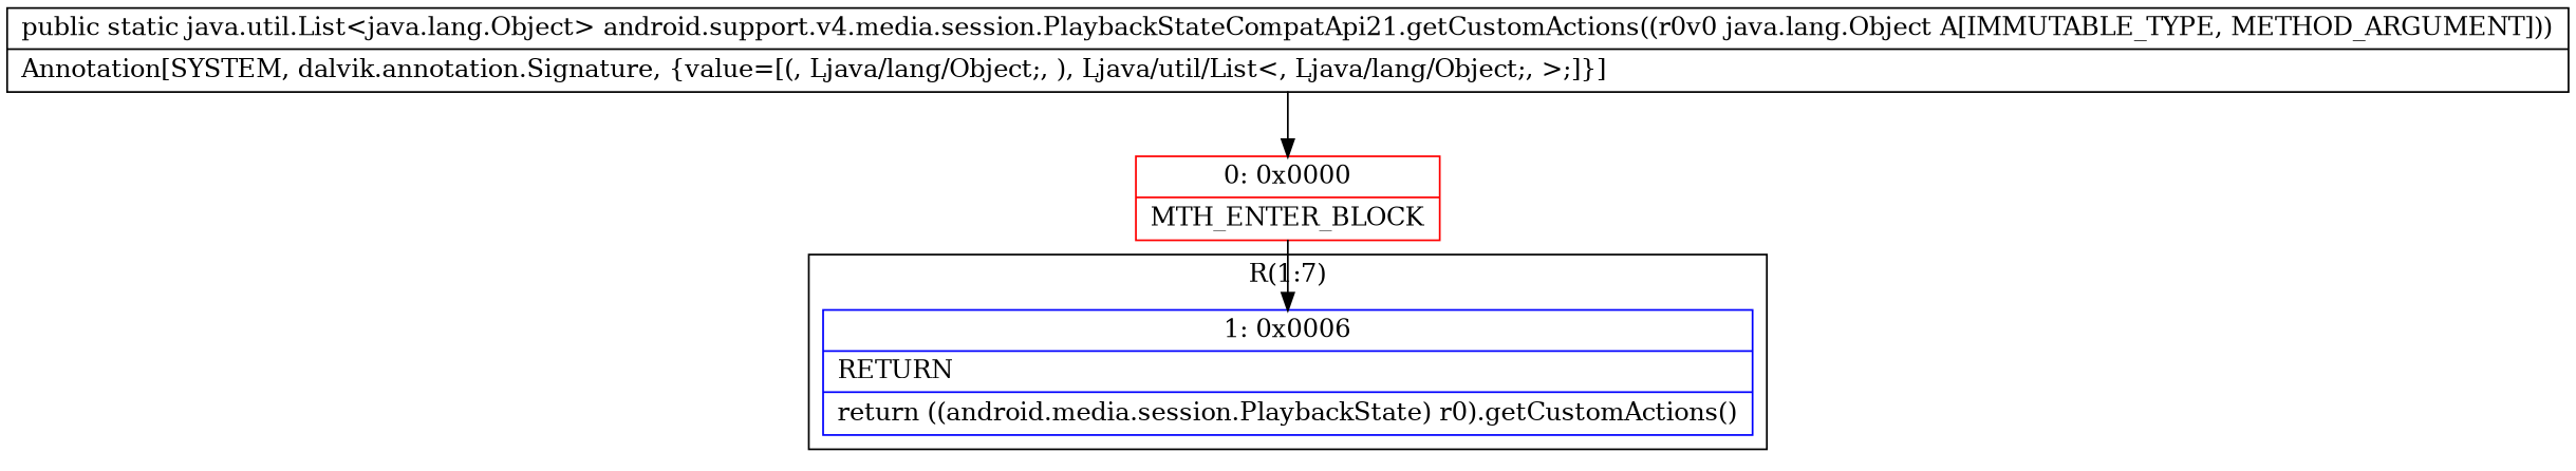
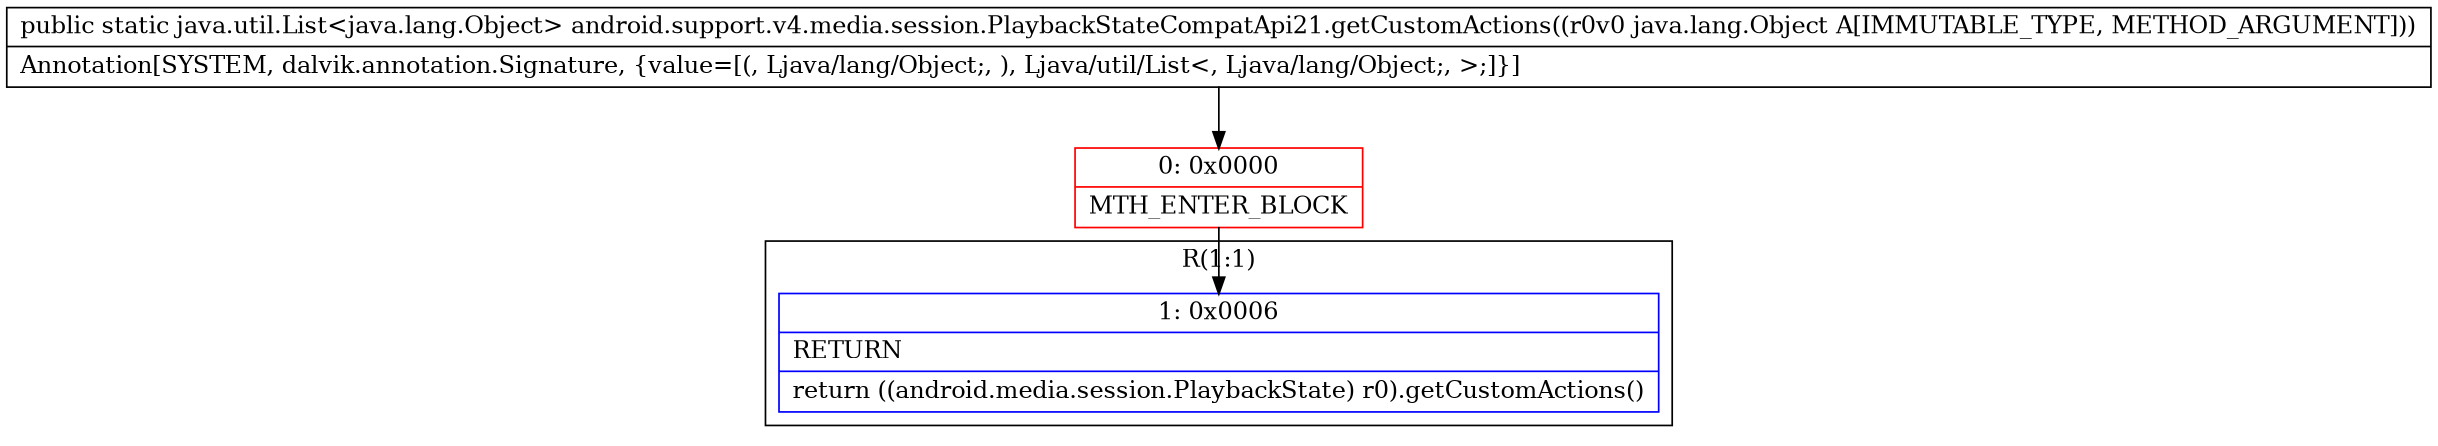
  digraph {
    node [shape=record]
    n1 [color=blue label="{1\:\ 0x0006|RETURN\l|return ((android.media.session.PlaybackState) r0).getCustomActions()\l}"]
    n2 [color=red label="{0\:\ 0x0000|MTH_ENTER_BLOCK\l}"]
    n3 [label="{public static java.util.List\<java.lang.Object\> android.support.v4.media.session.PlaybackStateCompatApi21.getCustomActions((r0v0 java.lang.Object A[IMMUTABLE_TYPE, METHOD_ARGUMENT]))  | Annotation[SYSTEM, dalvik.annotation.Signature, \{value=[(, Ljava\/lang\/Object;, ), Ljava\/util\/List\<, Ljava\/lang\/Object;, \>;]\}]\l}"]
    subgraph cluster_1 {
-     label="R(1:7)"
+     label="R(1:1)"
      n1
    }
    n2 -> n1
    n3 -> n2
  }
